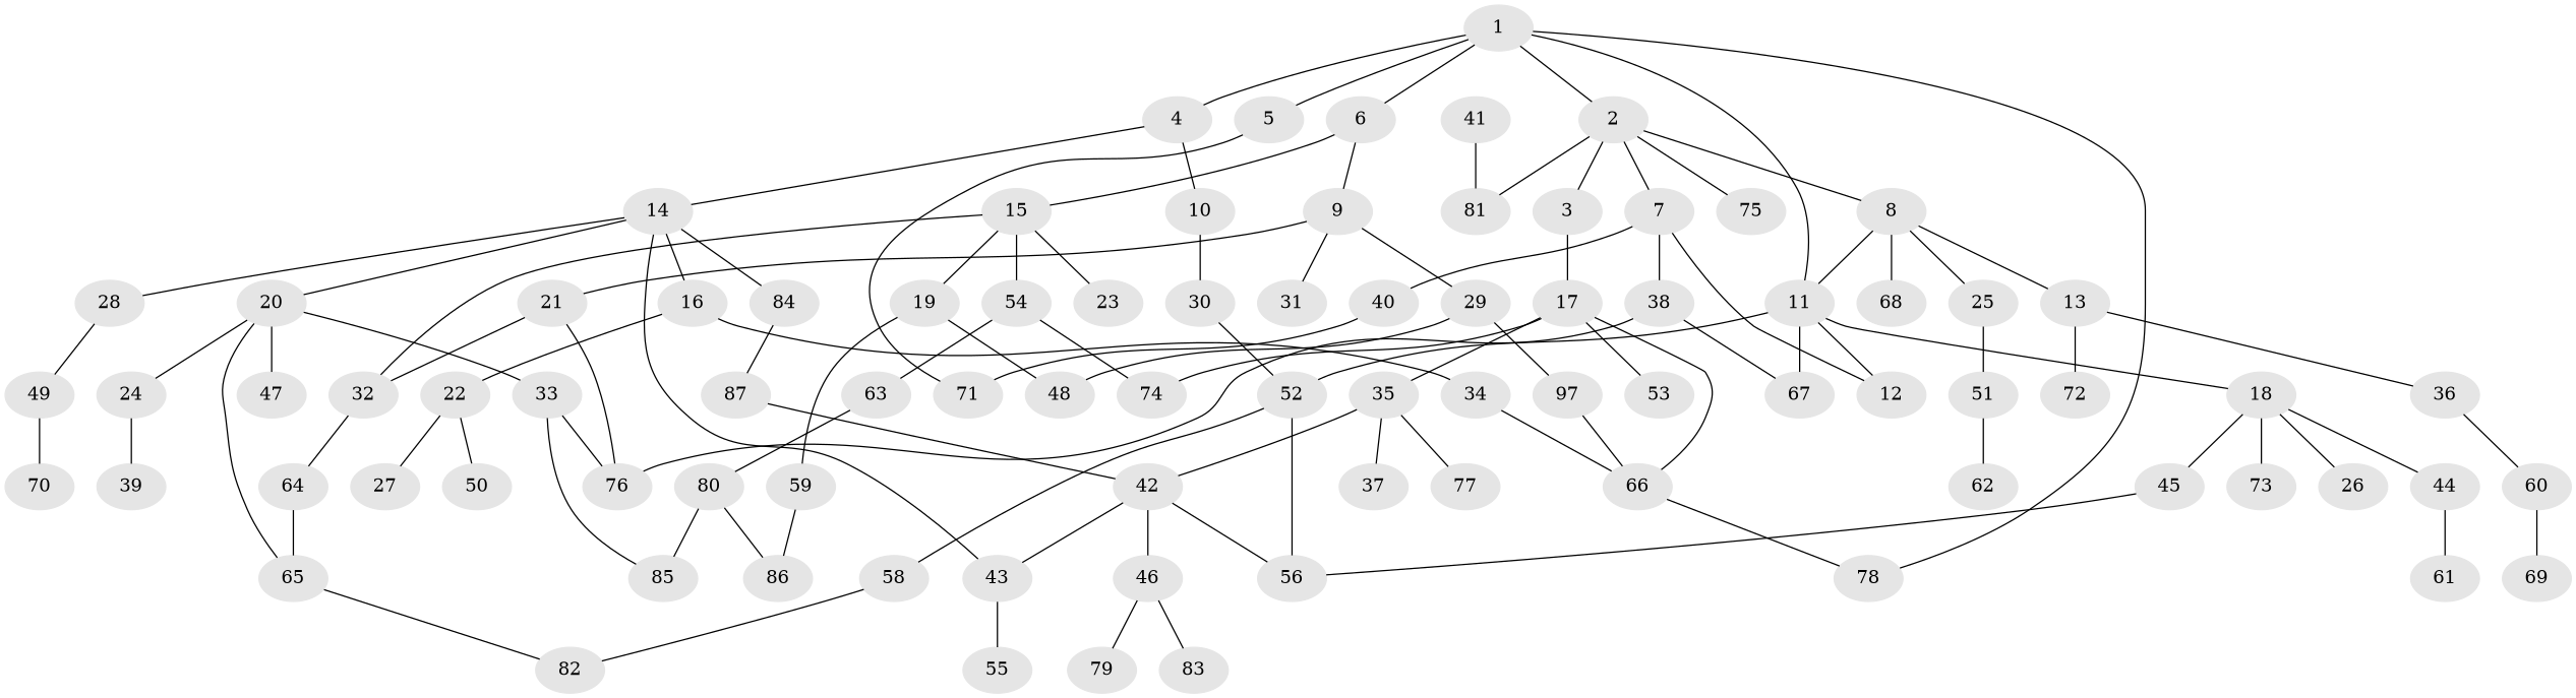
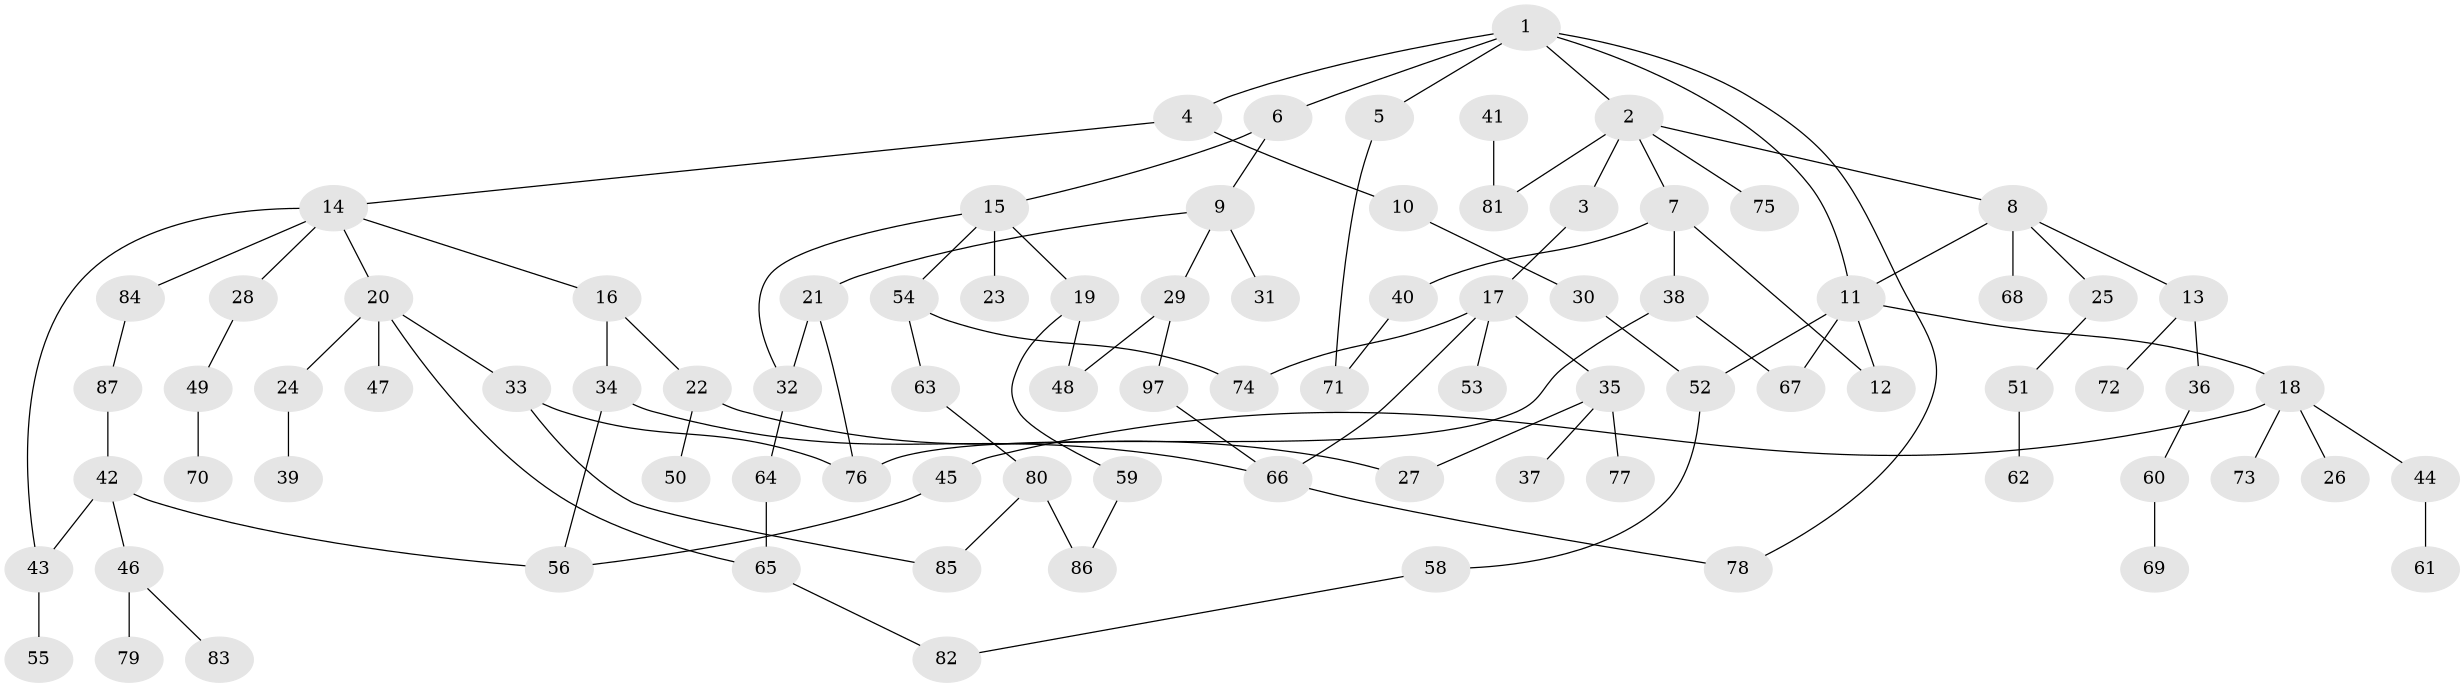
  graph {
    node [color=gray90 style=filled]
    1
    2
    4
    5
    6
    11
    78
    3
    7
    8
    75
    81
    10
    14
    71
    9
    15
    12
    18
    52
    67
    17
    38
    40
    13
    25
    68
    35
    53
    66
    74
    30
    16
    20
    28
    43
    84
    21
    29
    31
    19
    23
    32
    54
    76
    36
    72
    51
    48
    n50 [label=97]
    26
    44
    45
    73
    58
    60
    22
    34
    24
    33
    47
    65
    49
    42
    56
    46
    55
    87
    59
    64
    63
    27
    50
    37
    77
    61
    86
    39
    85
    82
    41
    62
    70
    69
    79
    83
    80
    1 -- 2
    1 -- 4
    1 -- 5
    1 -- 6
    1 -- 11
    1 -- 78
    2 -- 3
    2 -- 7
    2 -- 8
    2 -- 75
    2 -- 81
    4 -- 10
    4 -- 14
    5 -- 71
    6 -- 9
    6 -- 15
    11 -- 12
    11 -- 18
    11 -- 52
    11 -- 67
    3 -- 17
    7 -- 12
    7 -- 38
    7 -- 40
    8 -- 11
    8 -- 13
    8 -- 25
    8 -- 68
    10 -- 30
    14 -- 16
    14 -- 20
    14 -- 28
    14 -- 43
    14 -- 84
    9 -- 21
    9 -- 29
    9 -- 31
    15 -- 19
    15 -- 23
    15 -- 32
    15 -- 54
    18 -- 26
    18 -- 44
    18 -- 45
    18 -- 73
    52 -- 58
    17 -- 35
    17 -- 53
    17 -- 66
    17 -- 74
    38 -- 67
    38 -- 76
    40 -- 71
    13 -- 36
    13 -- 72
    25 -- 51
-   35 -- 42
+   35 -- 27
    35 -- 37
    35 -- 77
    66 -- 78
    30 -- 52
    16 -- 22
    16 -- 34
    20 -- 24
    20 -- 33
    20 -- 47
    20 -- 65
    28 -- 49
    43 -- 55
    84 -- 87
    21 -- 32
    21 -- 76
    29 -- 48
    29 -- n50
    19 -- 48
    19 -- 59
    32 -- 64
    54 -- 74
    54 -- 63
    36 -- 60
    51 -- 62
    n50 -- 66
    44 -- 61
    45 -- 56
    58 -- 82
    60 -- 69
    22 -- 27
    22 -- 50
    34 -- 66
-   52 -- 56
+   34 -- 56
    24 -- 39
    33 -- 76
    33 -- 85
    65 -- 82
    49 -- 70
    42 -- 43
    42 -- 56
    42 -- 46
    46 -- 79
    46 -- 83
    87 -- 42
    59 -- 86
    64 -- 65
    63 -- 80
    41 -- 81
    80 -- 86
    80 -- 85
  }
